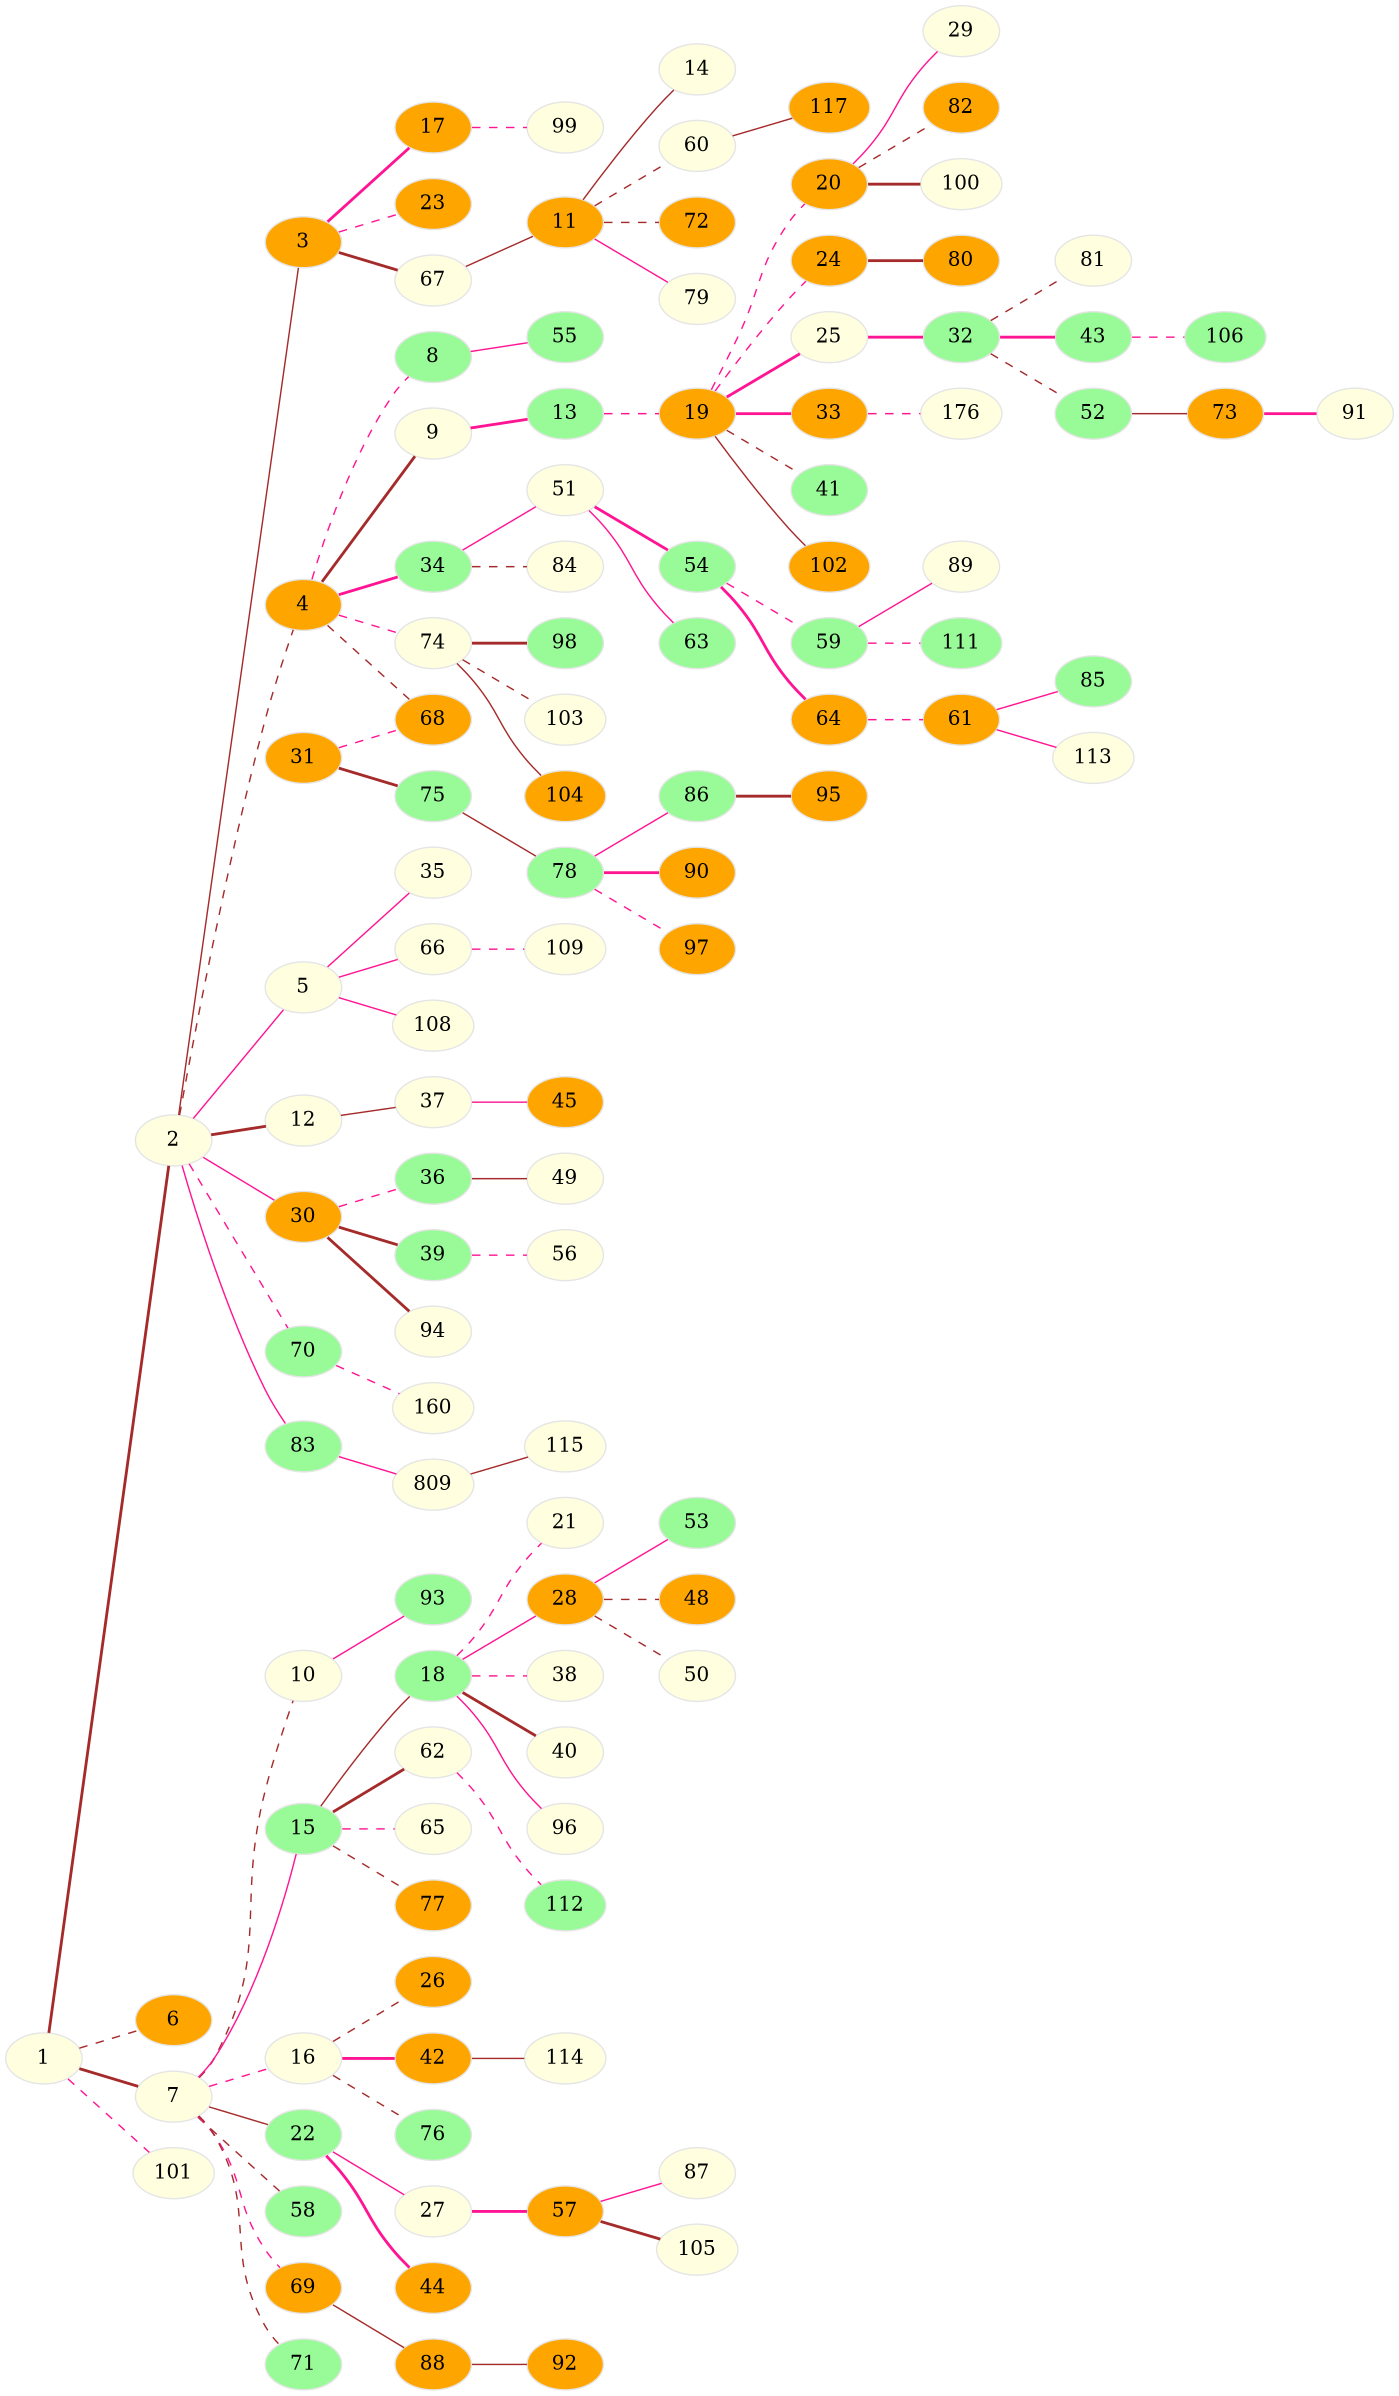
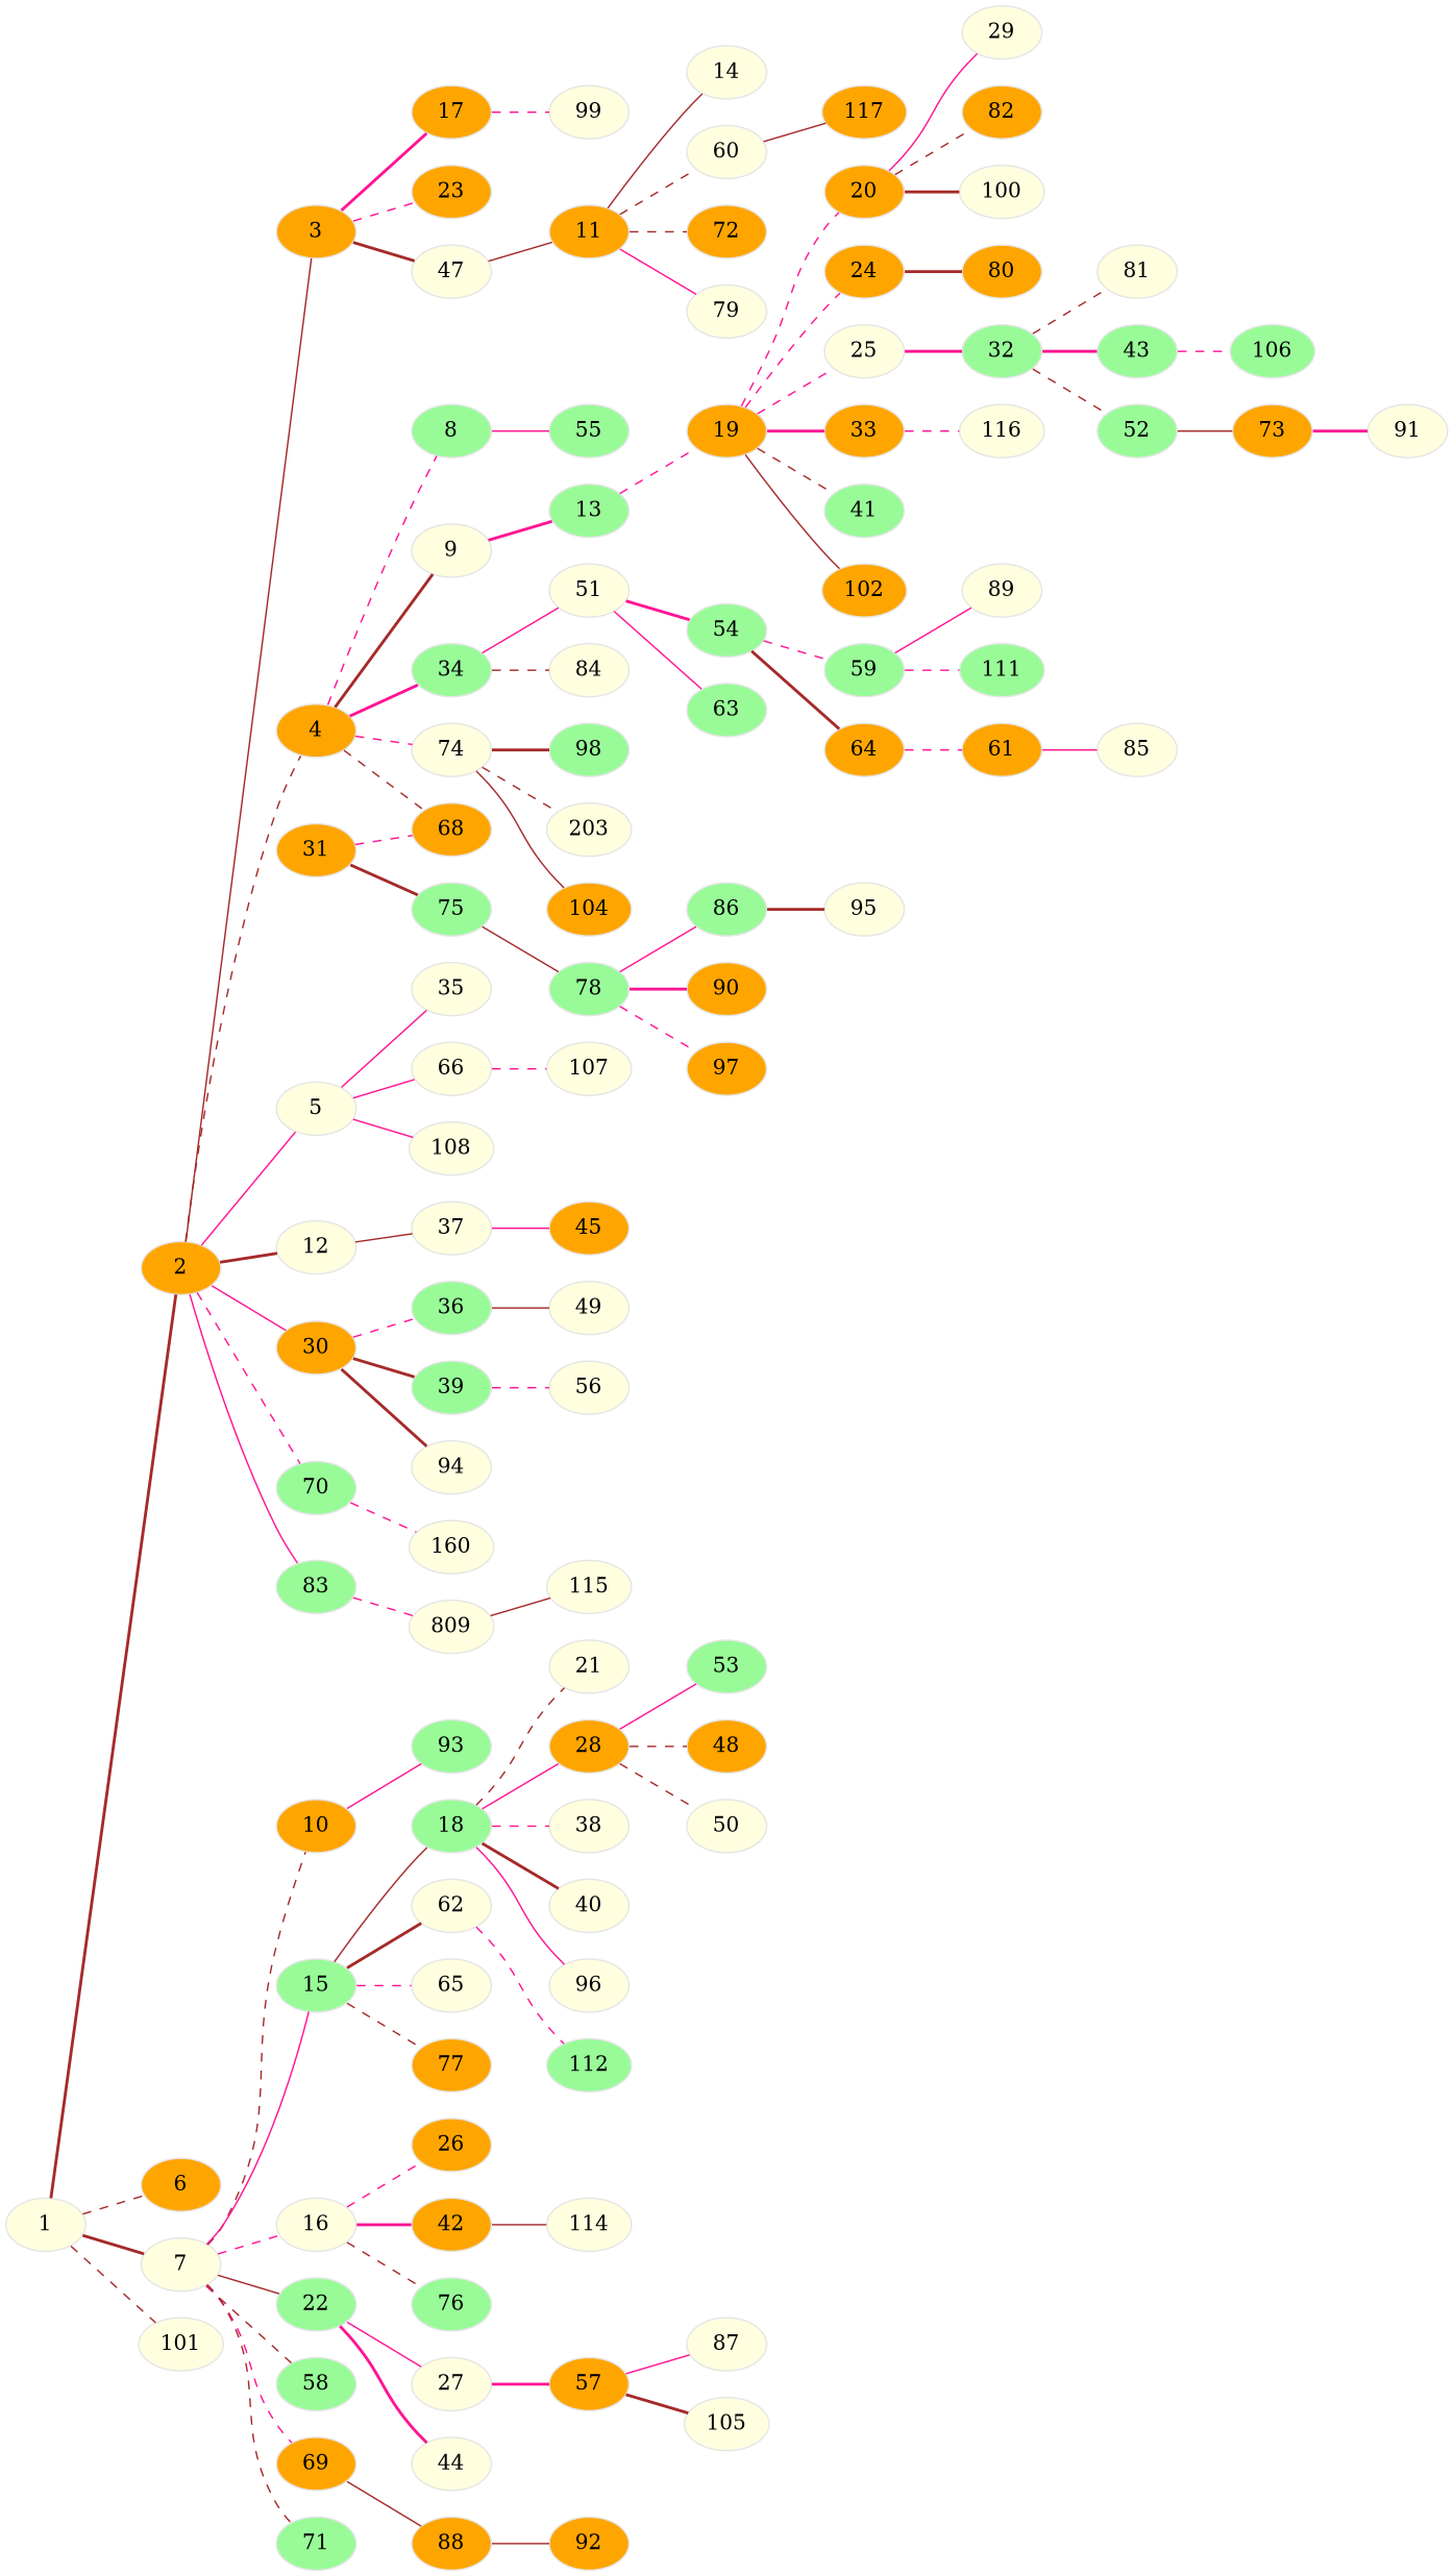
  graph {
    rankdir=LR
    node [color=gray90 fillcolor=lightyellow style=filled]
    edge [color=deeppink style=dashed]
-   2
+   2 [fillcolor=orange]
    1
    6 [fillcolor=orange]
    7
    101
    3 [fillcolor=orange]
    4 [fillcolor=orange]
    5
    12
    30 [fillcolor=orange]
    70 [fillcolor=palegreen]
    83 [fillcolor=palegreen]
-   10
+   10 [fillcolor=orange]
    15 [fillcolor=palegreen]
    16
    22 [fillcolor=palegreen]
    58 [fillcolor=palegreen]
    69 [fillcolor=orange]
    71 [fillcolor=palegreen]
    17 [fillcolor=orange]
    23 [fillcolor=orange]
-   67
+   67 [label=47]
    8 [fillcolor=palegreen]
    9
    34 [fillcolor=palegreen]
    74
    68 [fillcolor=orange]
    35
    66
    108
    37
    36 [fillcolor=palegreen]
    39 [fillcolor=palegreen]
    94
    n35 [label=160]
    n36 [label=809]
    99
    11 [fillcolor=orange]
    55 [fillcolor=palegreen]
    13 [fillcolor=palegreen]
    31 [fillcolor=orange]
    75 [fillcolor=palegreen]
    51
    84
    98 [fillcolor=palegreen]
-   103
+   103 [label=203]
    104 [fillcolor=orange]
-   107 [label=109]
+   107
    93 [fillcolor=palegreen]
    18 [fillcolor=palegreen]
    62
    65
    77 [fillcolor=orange]
    26 [fillcolor=orange]
    42 [fillcolor=orange]
    76 [fillcolor=palegreen]
    27
-   44 [fillcolor=orange]
+   44
    88 [fillcolor=orange]
    14
    60
    72 [fillcolor=orange]
    79
    19 [fillcolor=orange]
    117 [fillcolor=orange]
    45 [fillcolor=orange]
    20 [fillcolor=orange]
    24 [fillcolor=orange]
    25
    33 [fillcolor=orange]
    41 [fillcolor=palegreen]
    102 [fillcolor=orange]
    21
    28 [fillcolor=orange]
    38
    40
    96
    112 [fillcolor=palegreen]
    114
    53 [fillcolor=palegreen]
    48 [fillcolor=orange]
    50
    29
    82 [fillcolor=orange]
    100
    80 [fillcolor=orange]
    32 [fillcolor=palegreen]
-   116 [label=176]
+   116
    57 [fillcolor=orange]
    81
    43 [fillcolor=palegreen]
    52 [fillcolor=palegreen]
    87
    105
    49
    56
    78 [fillcolor=palegreen]
    106 [fillcolor=palegreen]
    73 [fillcolor=orange]
    54 [fillcolor=palegreen]
    63 [fillcolor=palegreen]
    59 [fillcolor=palegreen]
    64 [fillcolor=orange]
    91
    89
    111 [fillcolor=palegreen]
    61 [fillcolor=orange]
-   85 [fillcolor=palegreen]
-   113
+   85
    92 [fillcolor=orange]
    86 [fillcolor=palegreen]
    90 [fillcolor=orange]
    97 [fillcolor=orange]
-   95 [fillcolor=orange]
+   95
    115
    2 -- 3 [color=brown style=solid]
    2 -- 4 [color=brown]
    2 -- 5 [style=solid]
    2 -- 12 [color=brown style=bold]
    2 -- 30 [style=solid]
    2 -- 70
    2 -- 83 [style=solid]
    1 -- 2 [color=brown style=bold]
    1 -- 6 [color=brown]
    1 -- 7 [color=brown style=bold]
-   1 -- 101
+   1 -- 101 [color=brown]
    7 -- 10 [color=brown]
    7 -- 15 [style=solid]
    7 -- 16
    7 -- 22 [color=brown style=solid]
    7 -- 58 [color=brown]
    7 -- 69
    7 -- 71 [color=brown]
    3 -- 17 [style=bold]
    3 -- 23
    3 -- 67 [color=brown style=bold]
    4 -- 8
    4 -- 9 [color=brown style=bold]
    4 -- 34 [style=bold]
    4 -- 74
    4 -- 68 [color=brown]
    5 -- 35 [style=solid]
    5 -- 66 [style=solid]
    5 -- 108 [style=solid]
    12 -- 37 [color=brown style=solid]
    30 -- 36
    30 -- 39 [color=brown style=bold]
    30 -- 94 [color=brown style=bold]
    70 -- n35
-   83 -- n36 [style=solid]
+   83 -- n36
    10 -- 93 [style=solid]
    15 -- 18 [color=brown style=solid]
    15 -- 62 [color=brown style=bold]
    15 -- 65
    15 -- 77 [color=brown]
-   16 -- 26 [color=brown]
+   16 -- 26
    16 -- 42 [style=bold]
    16 -- 76 [color=brown]
    22 -- 27 [style=solid]
    22 -- 44 [style=bold]
    69 -- 88 [color=brown style=solid]
    17 -- 99
    67 -- 11 [color=brown style=solid]
    8 -- 55 [style=solid]
    9 -- 13 [style=bold]
    34 -- 51 [style=solid]
    34 -- 84 [color=brown]
    74 -- 98 [color=brown style=bold]
    74 -- 103 [color=brown]
    74 -- 104 [color=brown style=solid]
    66 -- 107
    37 -- 45 [style=solid]
    36 -- 49 [color=brown style=solid]
    39 -- 56
    n36 -- 115 [color=brown style=solid]
    11 -- 14 [color=brown style=solid]
    11 -- 60 [color=brown]
    11 -- 72 [color=brown]
    11 -- 79 [style=solid]
    13 -- 19
    31 -- 68
    31 -- 75 [color=brown style=bold]
    75 -- 78 [color=brown style=solid]
    51 -- 54 [style=bold]
    51 -- 63 [style=solid]
-   18 -- 21
+   18 -- 21 [color=brown]
    18 -- 28 [style=solid]
    18 -- 38
    18 -- 40 [color=brown style=bold]
    18 -- 96 [style=solid]
    62 -- 112
    42 -- 114 [color=brown style=solid]
    27 -- 57 [style=bold]
    88 -- 92 [color=brown style=solid]
    60 -- 117 [color=brown style=solid]
    19 -- 20
    19 -- 24
-   19 -- 25 [style=bold]
+   19 -- 25
    19 -- 33 [style=bold]
    19 -- 41 [color=brown]
    19 -- 102 [color=brown style=solid]
    20 -- 29 [style=solid]
    20 -- 82 [color=brown]
    20 -- 100 [color=brown style=bold]
    24 -- 80 [color=brown style=bold]
    25 -- 32 [style=bold]
    33 -- 116
    28 -- 53 [style=solid]
    28 -- 48 [color=brown]
    28 -- 50 [color=brown]
    32 -- 81 [color=brown]
    32 -- 43 [style=bold]
    32 -- 52 [color=brown]
    57 -- 87 [style=solid]
    57 -- 105 [color=brown style=bold]
    43 -- 106
    52 -- 73 [color=brown style=solid]
    78 -- 86 [style=solid]
    78 -- 90 [style=bold]
    78 -- 97
    73 -- 91 [style=bold]
    54 -- 59
-   54 -- 64 [style=bold]
+   54 -- 64 [color=brown style=bold]
    59 -- 89 [style=solid]
    59 -- 111
    64 -- 61
    61 -- 85 [style=solid]
-   61 -- 113 [style=solid]
    86 -- 95 [color=brown style=bold]
  }
